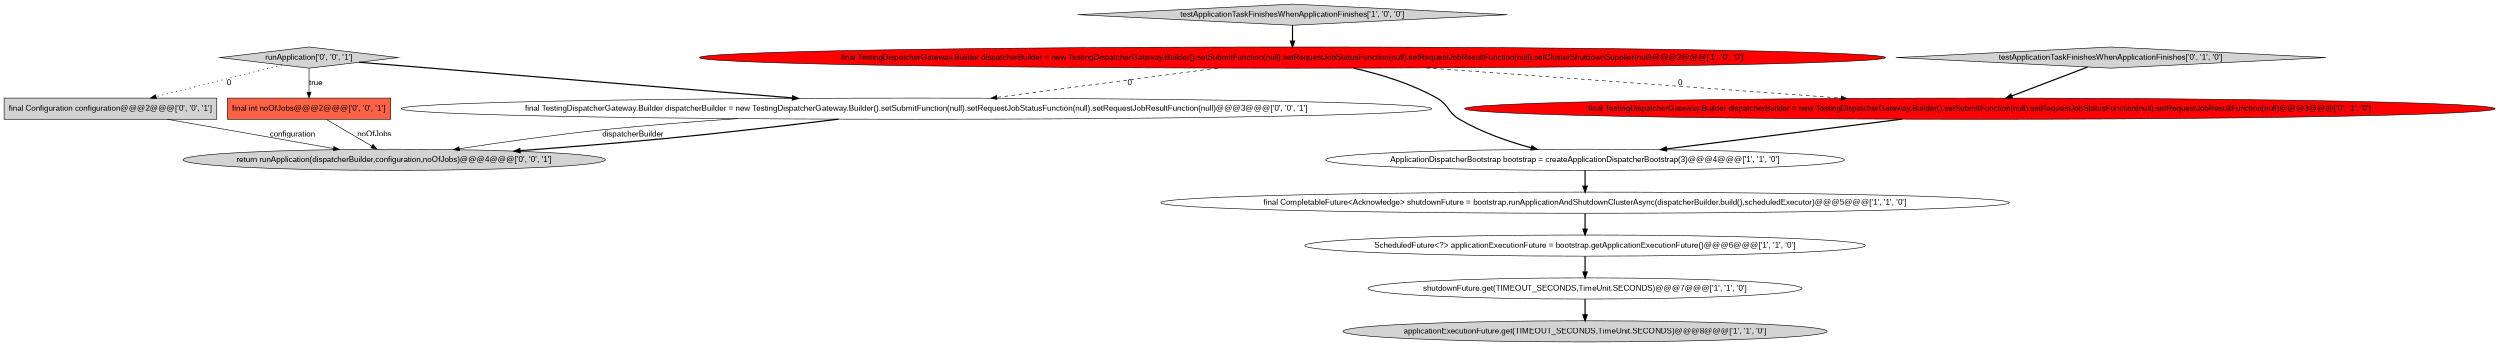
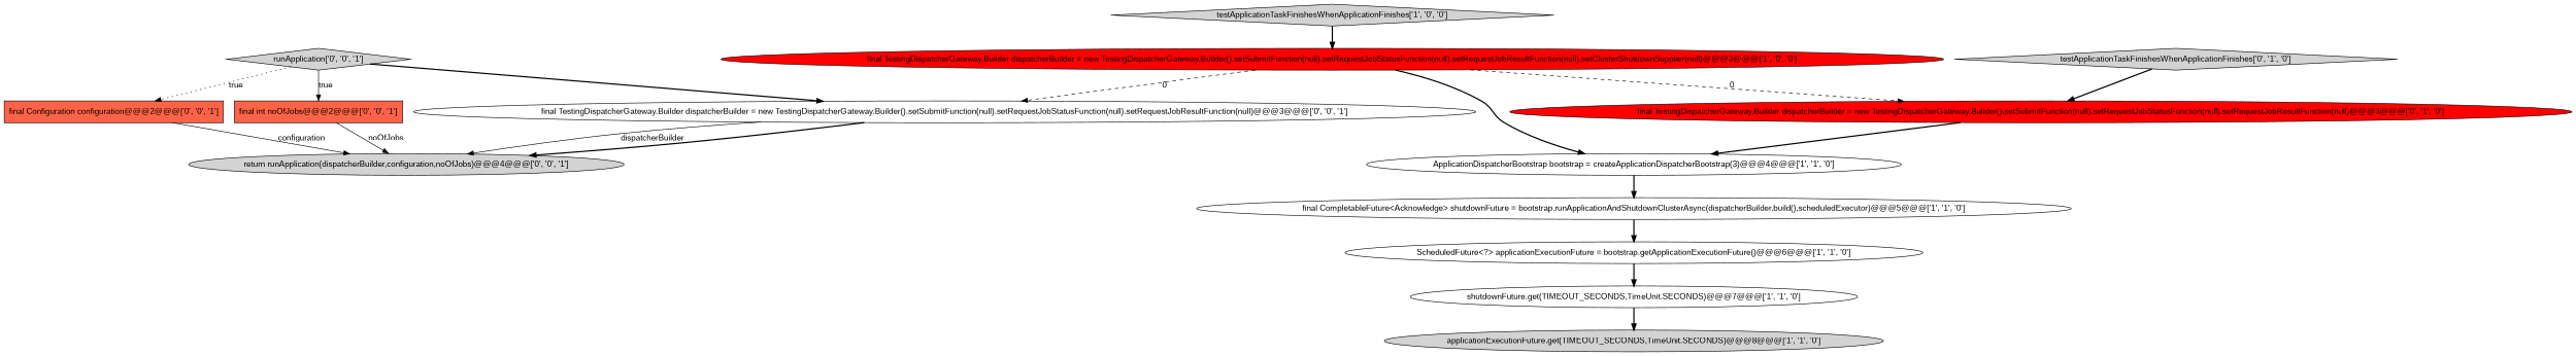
  digraph {
    fontname="Liberation Sans"
    node [fillcolor=white fontname="Liberation Sans" shape=ellipse style=filled]
    edge [fontname="Liberation Sans" style=bold]
    n1 [fillcolor=red label="final TestingDispatcherGateway.Builder dispatcherBuilder = new TestingDispatcherGateway.Builder().setSubmitFunction(null).setRequestJobStatusFunction(null).setRequestJobResultFunction(null)@@@3@@@['0', '1', '0']"]
    n2 [label="ApplicationDispatcherBootstrap bootstrap = createApplicationDispatcherBootstrap(3)@@@4@@@['1', '1', '0']"]
    n3 [label="final CompletableFuture<Acknowledge> shutdownFuture = bootstrap.runApplicationAndShutdownClusterAsync(dispatcherBuilder.build(),scheduledExecutor)@@@5@@@['1', '1', '0']"]
    n4 [fillcolor=lightgray label="testApplicationTaskFinishesWhenApplicationFinishes['0', '1', '0']" shape=diamond]
    n5 [fillcolor=red label="final TestingDispatcherGateway.Builder dispatcherBuilder = new TestingDispatcherGateway.Builder().setSubmitFunction(null).setRequestJobStatusFunction(null).setRequestJobResultFunction(null).setClusterShutdownSupplier(null)@@@3@@@['1', '0', '0']"]
    n6 [label="final TestingDispatcherGateway.Builder dispatcherBuilder = new TestingDispatcherGateway.Builder().setSubmitFunction(null).setRequestJobStatusFunction(null).setRequestJobResultFunction(null)@@@3@@@['0', '0', '1']"]
    n7 [fillcolor=lightgray label="return runApplication(dispatcherBuilder,configuration,noOfJobs)@@@4@@@['0', '0', '1']"]
    n8 [fillcolor=lightgray label="applicationExecutionFuture.get(TIMEOUT_SECONDS,TimeUnit.SECONDS)@@@8@@@['1', '1', '0']"]
    n9 [label="ScheduledFuture<?> applicationExecutionFuture = bootstrap.getApplicationExecutionFuture()@@@6@@@['1', '1', '0']"]
    n10 [label="shutdownFuture.get(TIMEOUT_SECONDS,TimeUnit.SECONDS)@@@7@@@['1', '1', '0']"]
-   n11 [fillcolor=lightgray label="final Configuration configuration@@@2@@@['0', '0', '1']" shape=box]
+   n11 [fillcolor=tomato label="final Configuration configuration@@@2@@@['0', '0', '1']" shape=box]
    n12 [fillcolor=tomato label="final int noOfJobs@@@2@@@['0', '0', '1']" shape=box]
    n13 [fillcolor=lightgray label="testApplicationTaskFinishesWhenApplicationFinishes['1', '0', '0']" shape=diamond]
    n14 [fillcolor=lightgray label="runApplication['0', '0', '1']" shape=diamond]
    n1 -> n2
    n2 -> n3
    n3 -> n9
    n4 -> n1
    n5 -> n1 [label=0 style=dashed]
    n5 -> n2
    n5 -> n6 [label=0 style=dashed]
    n6 -> n7 [label=dispatcherBuilder style=solid]
    n6 -> n7
    n9 -> n10
    n10 -> n8
    n11 -> n7 [label=configuration style=solid]
    n12 -> n7 [label=noOfJobs style=solid]
    n13 -> n5
    n14 -> n6
-   n14 -> n11 [label=0 style=dotted]
+   n14 -> n11 [label=true style=dotted]
    n14 -> n12 [label=true style=solid]
  }
